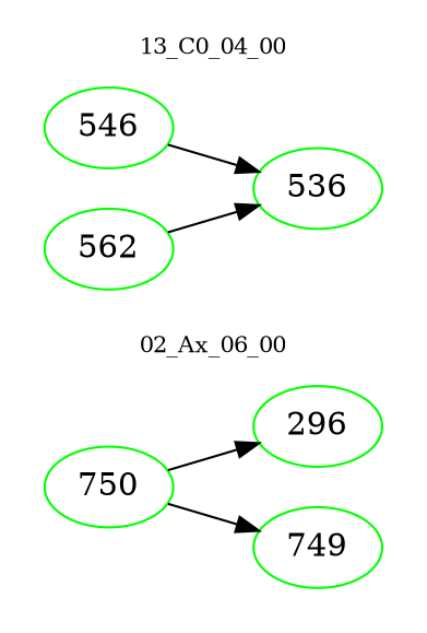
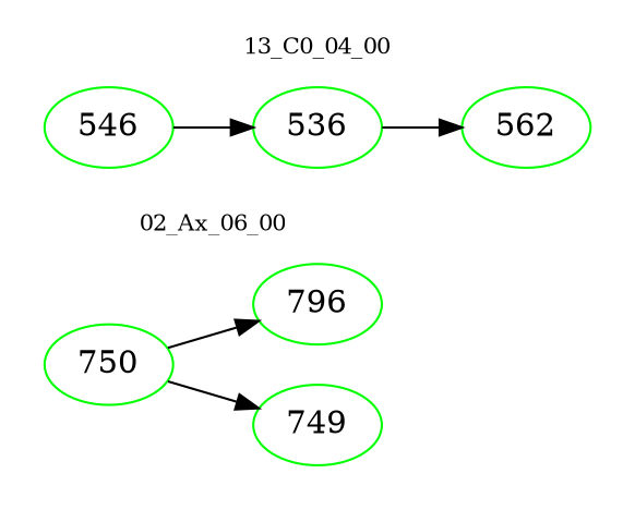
  digraph {
    rankdir=LR
    node [color=green]
    edge [color=black]
    n1 [label=749]
    n2 [label=750]
-   n3 [label=296]
+   n3 [label=796]
    n4 [label=546]
    n5 [label=536]
    n6 [label=562]
    subgraph cluster_1 {
      color=white
      fontsize=10
      label="02_Ax_06_00"
      n1
      n2
      n3
    }
    subgraph cluster_2 {
      color=white
      fontsize=10
      label="13_C0_04_00"
      n4
      n5
      n6
    }
    n2 -> n1
    n2 -> n3
    n4 -> n5
-   n6 -> n5
+   n5 -> n6
  }
